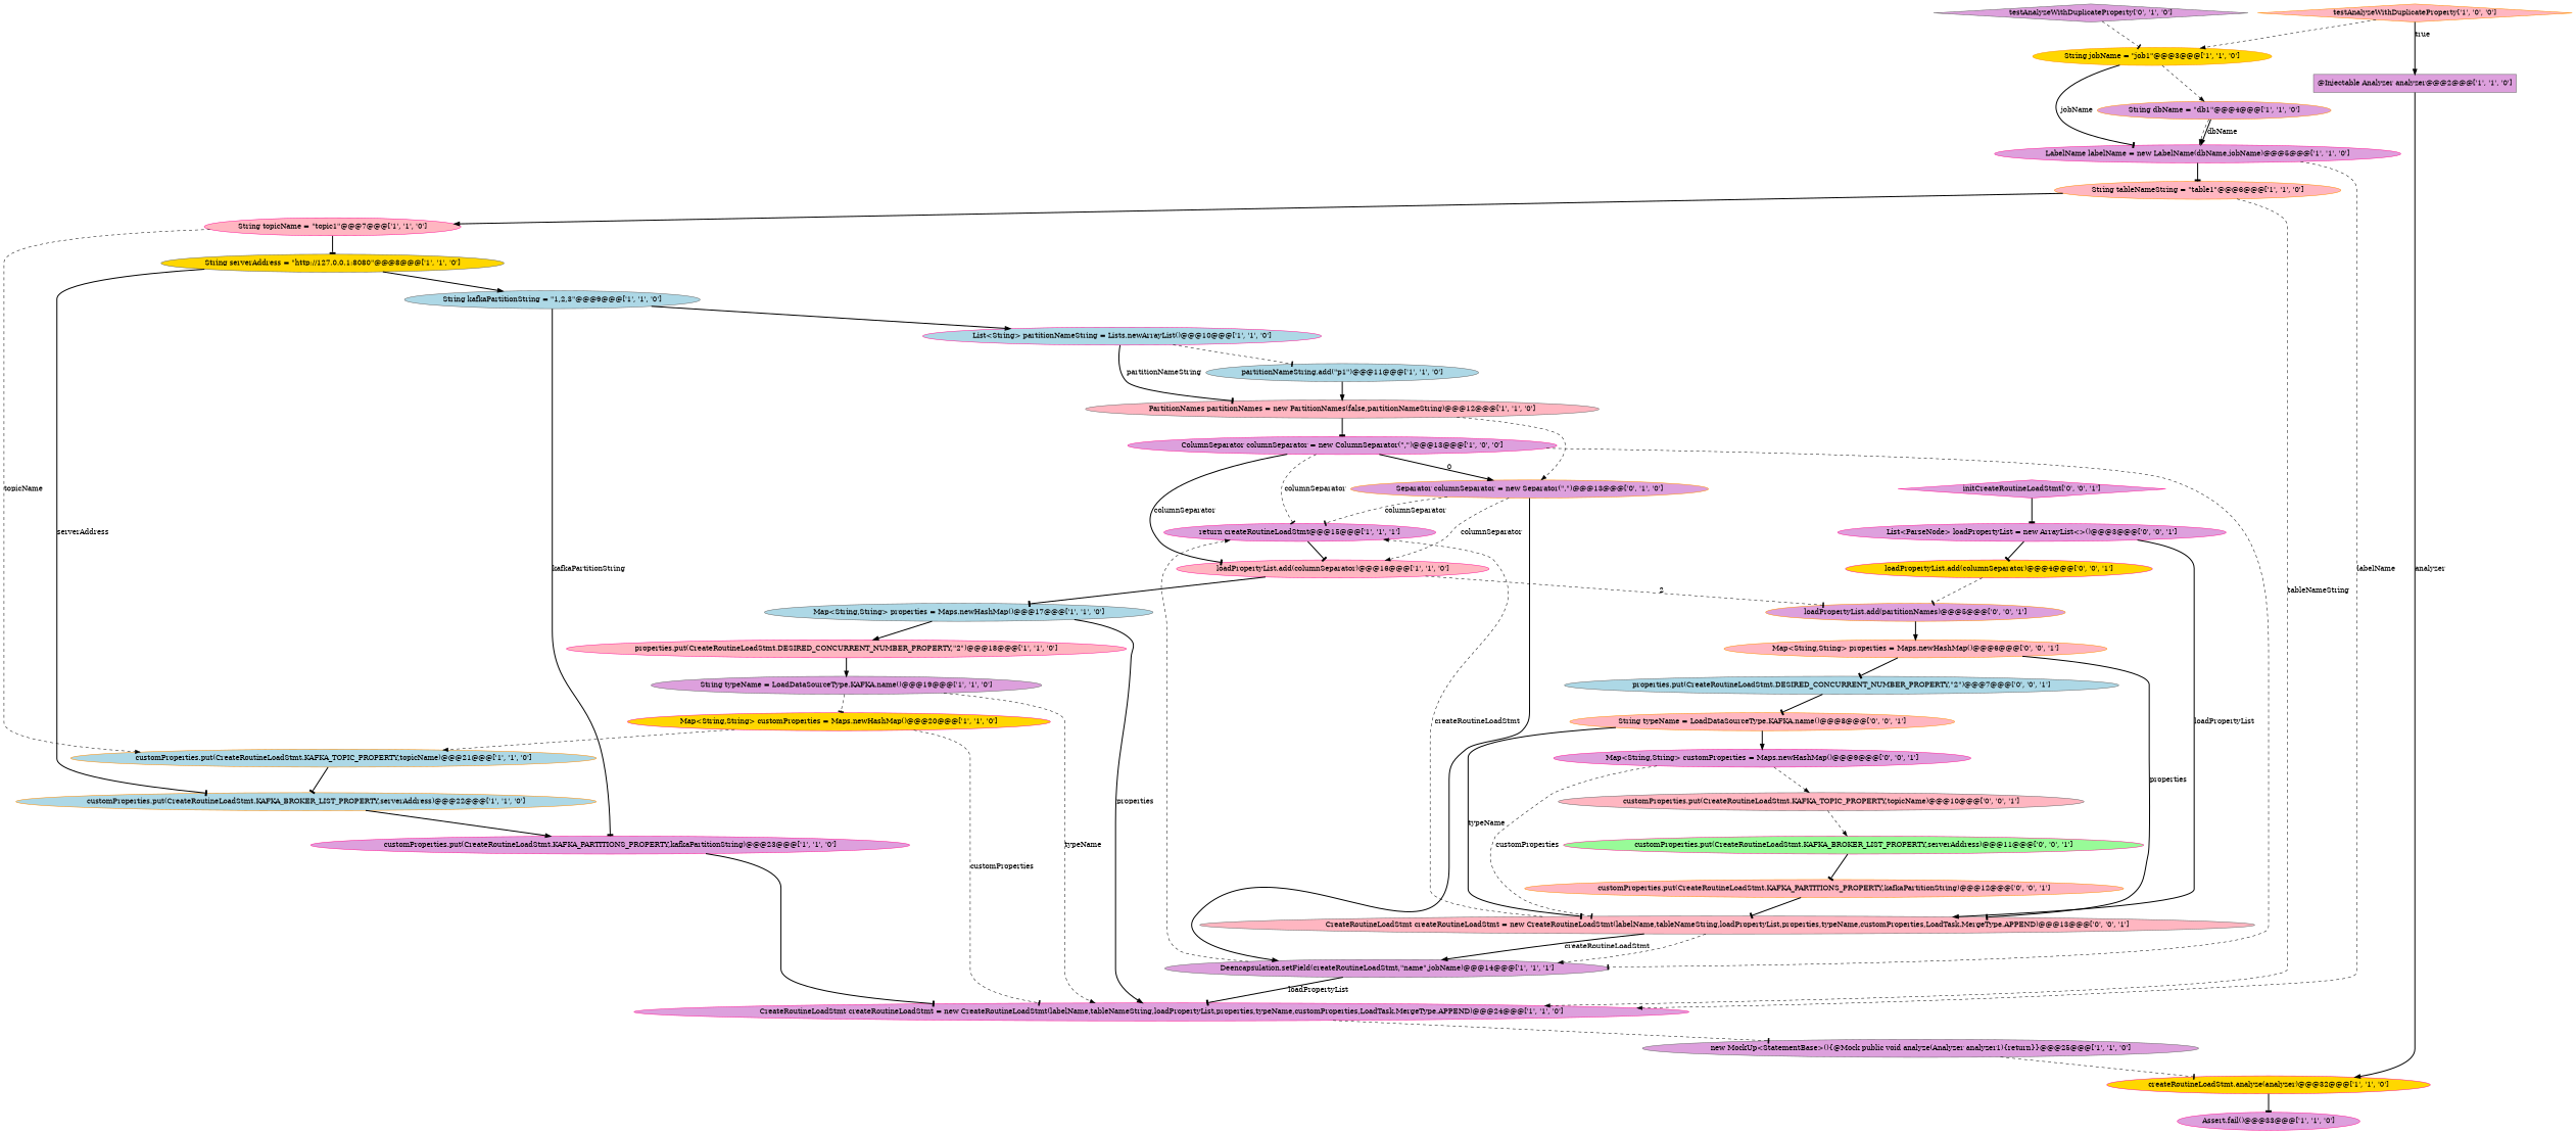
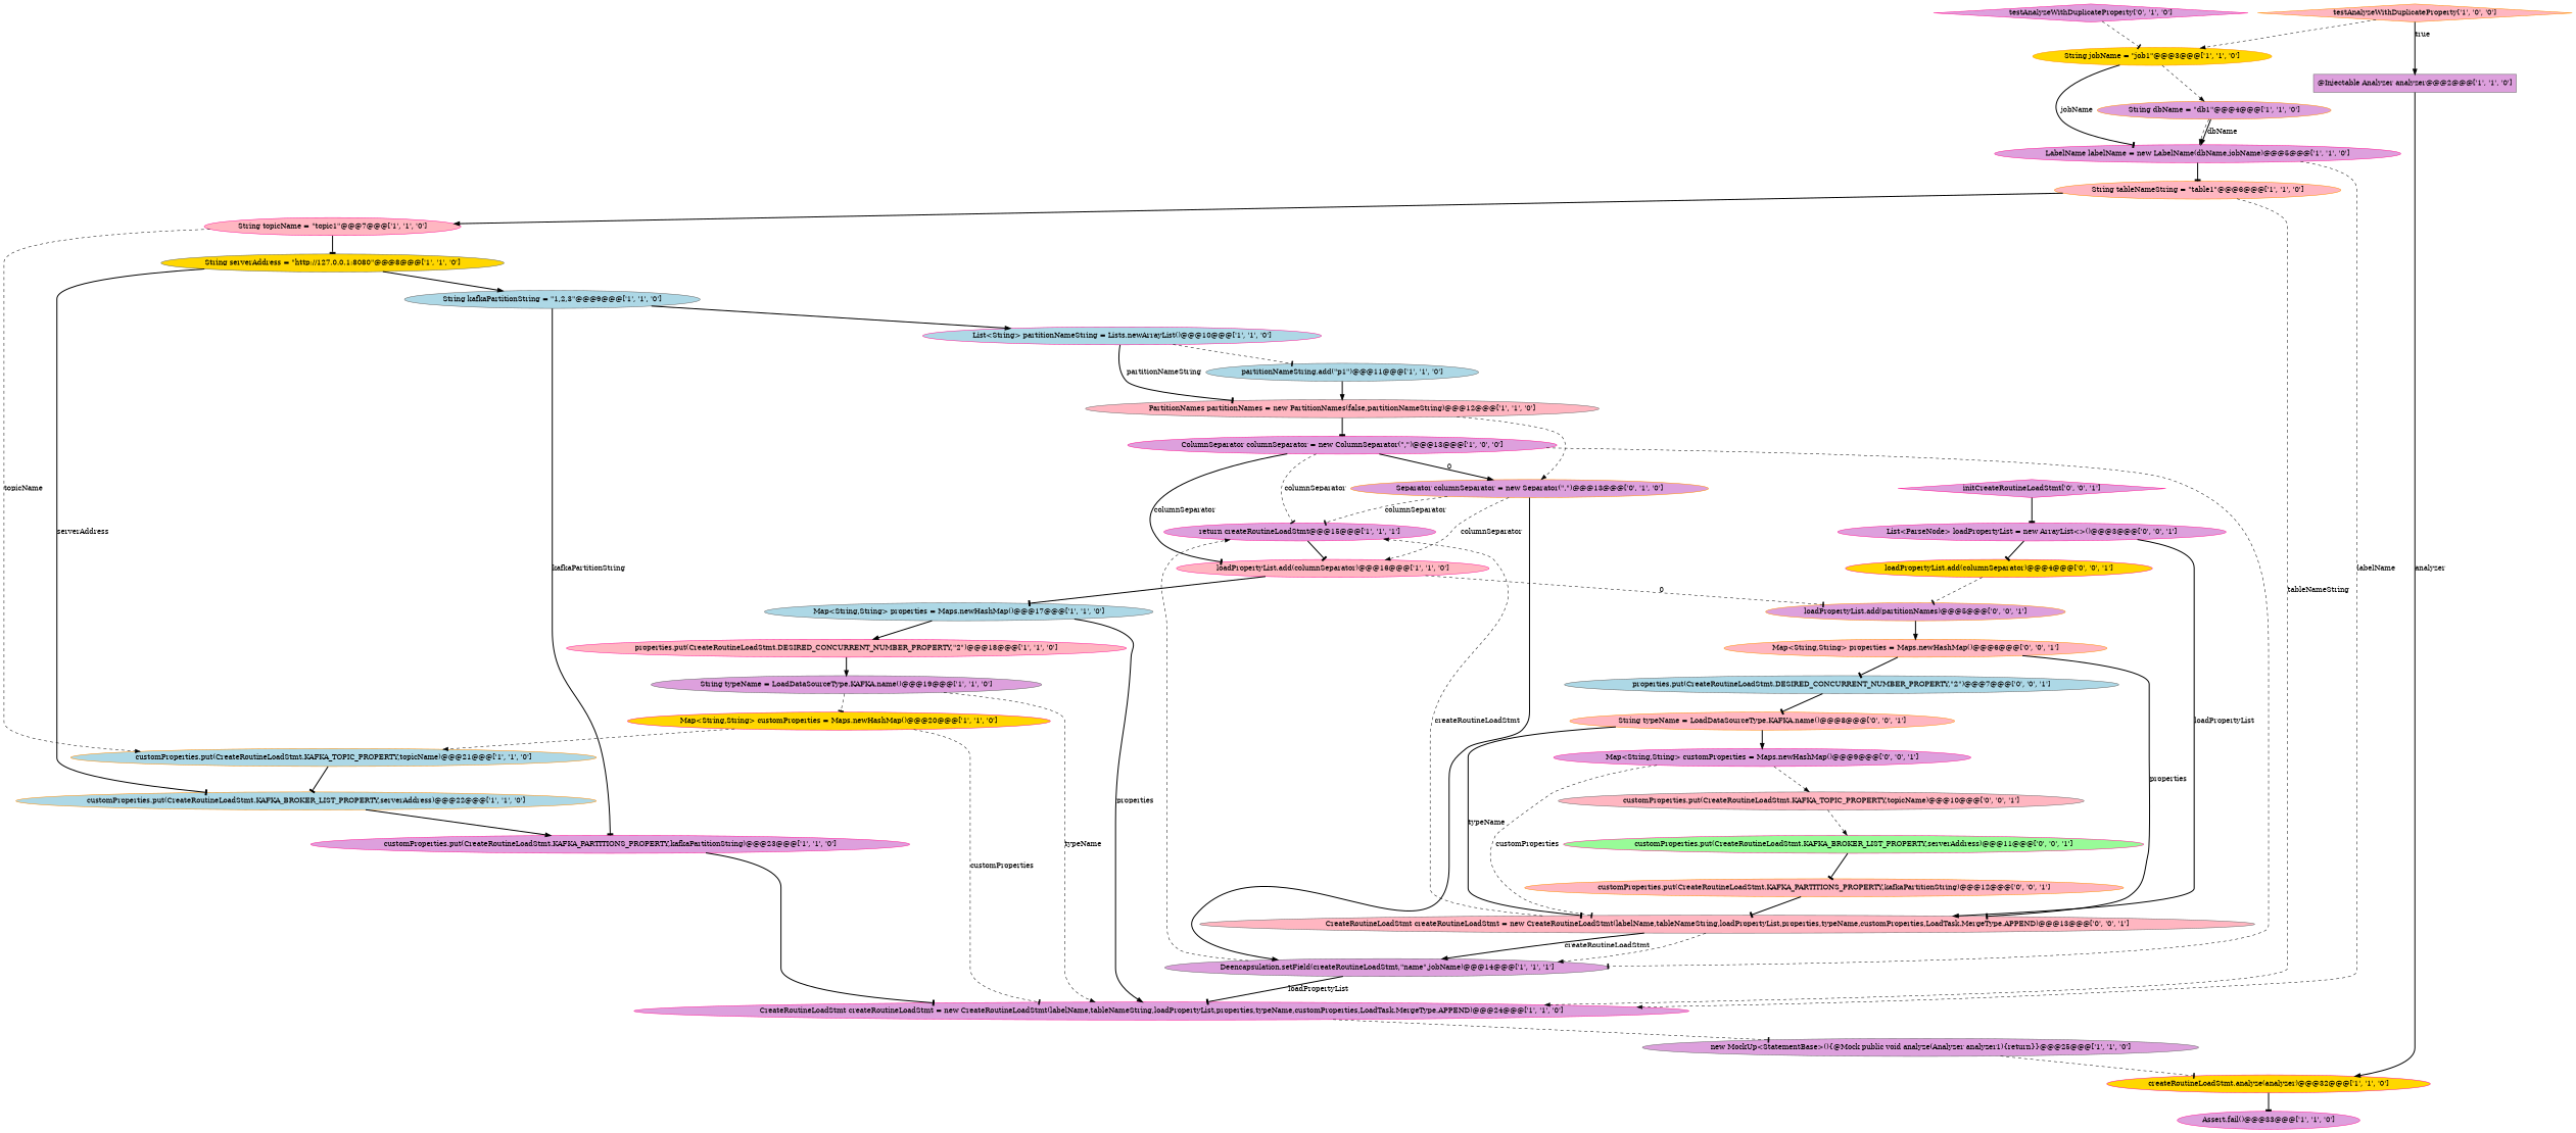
  digraph {
    node [color=deeppink fillcolor=plum shape=ellipse style=filled]
    edge [arrowhead=tee style=bold]
    n1 [color=gray40 fillcolor=lightblue label="String kafkaPartitionString = \"1,2,3\"@@@9@@@['1', '1', '0']"]
    n2 [label="customProperties.put(CreateRoutineLoadStmt.KAFKA_PARTITIONS_PROPERTY,kafkaPartitionString)@@@23@@@['1', '1', '0']"]
    n3 [fillcolor=lightblue label="List<String> partitionNameString = Lists.newArrayList()@@@10@@@['1', '1', '0']"]
    n4 [label="CreateRoutineLoadStmt createRoutineLoadStmt = new CreateRoutineLoadStmt(labelName,tableNameString,loadPropertyList,properties,typeName,customProperties,LoadTask.MergeType.APPEND)@@@24@@@['1', '1', '0']"]
    n5 [color=gray40 fillcolor=lightpink label="PartitionNames partitionNames = new PartitionNames(false,partitionNameString)@@@12@@@['1', '1', '0']"]
    n6 [color=gray40 fillcolor=lightblue label="partitionNameString.add(\"p1\")@@@11@@@['1', '1', '0']"]
    n7 [label="ColumnSeparator columnSeparator = new ColumnSeparator(\",\")@@@13@@@['1', '0', '0']"]
    n8 [label="return createRoutineLoadStmt@@@15@@@['1', '1', '1']"]
    n9 [color=gray40 label="Deencapsulation.setField(createRoutineLoadStmt,\"name\",jobName)@@@14@@@['1', '1', '1']"]
    n10 [color=darkorange label="Separator columnSeparator = new Separator(\",\")@@@13@@@['0', '1', '0']"]
    n11 [fillcolor=lightpink label="loadPropertyList.add(columnSeparator)@@@16@@@['1', '1', '0']"]
    n12 [color=darkorange label="loadPropertyList.add(partitionNames)@@@5@@@['0', '0', '1']"]
    n13 [color=gray40 fillcolor=lightblue label="Map<String,String> properties = Maps.newHashMap()@@@17@@@['1', '1', '0']"]
    n14 [fillcolor=lightpink label="String topicName = \"topic1\"@@@7@@@['1', '1', '0']"]
    n15 [color=gray40 fillcolor=gold label="String serverAddress = \"http://127.0.0.1:8080\"@@@8@@@['1', '1', '0']"]
    n16 [color=darkorange fillcolor=lightblue label="customProperties.put(CreateRoutineLoadStmt.KAFKA_TOPIC_PROPERTY,topicName)@@@21@@@['1', '1', '0']"]
    n17 [color=darkorange fillcolor=lightblue label="customProperties.put(CreateRoutineLoadStmt.KAFKA_BROKER_LIST_PROPERTY,serverAddress)@@@22@@@['1', '1', '0']"]
    n18 [fillcolor=gold label="loadPropertyList.add(columnSeparator)@@@4@@@['0', '0', '1']"]
    n19 [color=darkorange fillcolor=lightpink label="Map<String,String> properties = Maps.newHashMap()@@@6@@@['0', '0', '1']"]
    n20 [fillcolor=lightpink label="properties.put(CreateRoutineLoadStmt.DESIRED_CONCURRENT_NUMBER_PROPERTY,\"2\")@@@18@@@['1', '1', '0']"]
    n21 [color=gray40 label="String typeName = LoadDataSourceType.KAFKA.name()@@@19@@@['1', '1', '0']"]
    n22 [fillcolor=gold label="Map<String,String> customProperties = Maps.newHashMap()@@@20@@@['1', '1', '0']"]
    n23 [fillcolor=palegreen label="customProperties.put(CreateRoutineLoadStmt.KAFKA_BROKER_LIST_PROPERTY,serverAddress)@@@11@@@['0', '0', '1']"]
    n24 [color=darkorange fillcolor=lightpink label="customProperties.put(CreateRoutineLoadStmt.KAFKA_PARTITIONS_PROPERTY,kafkaPartitionString)@@@12@@@['0', '0', '1']"]
    n25 [color=gray40 fillcolor=lightpink label="CreateRoutineLoadStmt createRoutineLoadStmt = new CreateRoutineLoadStmt(labelName,tableNameString,loadPropertyList,properties,typeName,customProperties,LoadTask.MergeType.APPEND)@@@13@@@['0', '0', '1']"]
    n26 [color=gray40 fillcolor=lightblue label="properties.put(CreateRoutineLoadStmt.DESIRED_CONCURRENT_NUMBER_PROPERTY,\"2\")@@@7@@@['0', '0', '1']"]
    n27 [color=darkorange fillcolor=lightpink label="String typeName = LoadDataSourceType.KAFKA.name()@@@8@@@['0', '0', '1']"]
    n28 [label="Map<String,String> customProperties = Maps.newHashMap()@@@9@@@['0', '0', '1']"]
    n29 [color=gray40 label="new MockUp<StatementBase>(){@Mock public void analyze(Analyzer analyzer1){return}}@@@25@@@['1', '1', '0']"]
    n30 [fillcolor=gold label="createRoutineLoadStmt.analyze(analyzer)@@@32@@@['1', '1', '0']"]
    n31 [label="Assert.fail()@@@33@@@['1', '1', '0']"]
    n32 [color=darkorange fillcolor=lightpink label="String tableNameString = \"table1\"@@@6@@@['1', '1', '0']"]
-   n33 [color=gray40 label="testAnalyzeWithDuplicateProperty['0', '1', '0']" shape=diamond]
+   n33 [label="testAnalyzeWithDuplicateProperty['0', '1', '0']" shape=diamond]
    n34 [color=darkorange fillcolor=gold label="String jobName = \"job1\"@@@3@@@['1', '1', '0']"]
    n35 [color=gray40 label="@Injectable Analyzer analyzer@@@2@@@['1', '1', '0']" shape=box]
    n36 [color=darkorange label="String dbName = \"db1\"@@@4@@@['1', '1', '0']"]
    n37 [label="LabelName labelName = new LabelName(dbName,jobName)@@@5@@@['1', '1', '0']"]
    n38 [label="initCreateRoutineLoadStmt['0', '0', '1']" shape=diamond]
    n39 [label="List<ParseNode> loadPropertyList = new ArrayList<>()@@@3@@@['0', '0', '1']"]
    n40 [color=gray40 fillcolor=lightpink label="customProperties.put(CreateRoutineLoadStmt.KAFKA_TOPIC_PROPERTY,topicName)@@@10@@@['0', '0', '1']"]
    n41 [color=darkorange fillcolor=lightpink label="testAnalyzeWithDuplicateProperty['1', '0', '0']" shape=diamond]
    n1 -> n2 [label=kafkaPartitionString]
    n1 -> n3 [arrowhead=normal]
    n2 -> n4
    n3 -> n5 [label=partitionNameString]
    n3 -> n6 [style=dashed]
    n4 -> n29 [style=dashed]
    n5 -> n7
    n5 -> n10 [arrowhead=normal style=dashed]
    n6 -> n5 [arrowhead=normal]
    n7 -> n8 [label=columnSeparator style=dashed]
    n7 -> n9 [style=dashed]
    n7 -> n10 [arrowhead=normal label=0]
    n7 -> n11 [label=columnSeparator]
    n8 -> n11
    n9 -> n4 [label=loadPropertyList]
    n9 -> n8 [arrowhead=normal style=dashed]
    n10 -> n8 [label=columnSeparator style=dashed]
    n10 -> n9 [arrowhead=normal]
    n10 -> n11 [arrowhead=normal label=columnSeparator style=dashed]
-   n11 -> n12 [label=2 style=dashed]
+   n11 -> n12 [label=0 style=dashed]
    n11 -> n13
    n12 -> n19 [arrowhead=normal]
    n13 -> n4 [arrowhead=normal label=properties]
    n13 -> n20 [arrowhead=normal]
    n14 -> n15
    n14 -> n16 [arrowhead=normal label=topicName style=dashed]
    n15 -> n1 [arrowhead=normal]
    n15 -> n17 [label=serverAddress]
    n16 -> n17
    n17 -> n2 [arrowhead=normal]
    n18 -> n12 [style=dashed]
    n19 -> n25 [label=properties]
    n19 -> n26
    n20 -> n21 [arrowhead=normal]
    n21 -> n4 [arrowhead=normal label=typeName style=dashed]
    n21 -> n22 [style=dashed]
    n22 -> n4 [label=customProperties style=dashed]
    n22 -> n16 [arrowhead=normal style=dashed]
    n23 -> n24
    n24 -> n25
    n25 -> n8 [arrowhead=normal label=createRoutineLoadStmt style=dashed]
    n25 -> n9 [arrowhead=normal label=createRoutineLoadStmt]
    n25 -> n9 [arrowhead=normal style=dashed]
    n26 -> n27
    n27 -> n25 [label=typeName]
    n27 -> n28 [arrowhead=normal]
    n28 -> n25 [label=customProperties style=dashed]
    n28 -> n40 [arrowhead=normal style=dashed]
    n29 -> n30 [style=dashed]
    n30 -> n31
    n32 -> n4 [arrowhead=normal label=tableNameString style=dashed]
    n32 -> n14 [arrowhead=normal]
    n33 -> n34 [style=dashed]
    n34 -> n36 [arrowhead=normal style=dashed]
    n34 -> n37 [label=jobName]
    n35 -> n30 [arrowhead=normal label=analyzer]
    n36 -> n37 [arrowhead=normal style=dashed]
    n36 -> n37 [arrowhead=normal label=dbName]
    n37 -> n4 [arrowhead=normal label=labelName style=dashed]
    n37 -> n32
    n38 -> n39
    n39 -> n18
    n39 -> n25 [arrowhead=normal label=loadPropertyList]
    n40 -> n23 [arrowhead=normal style=dashed]
    n41 -> n34 [arrowhead=normal style=dashed]
    n41 -> n35 [arrowhead=normal label=true]
  }
